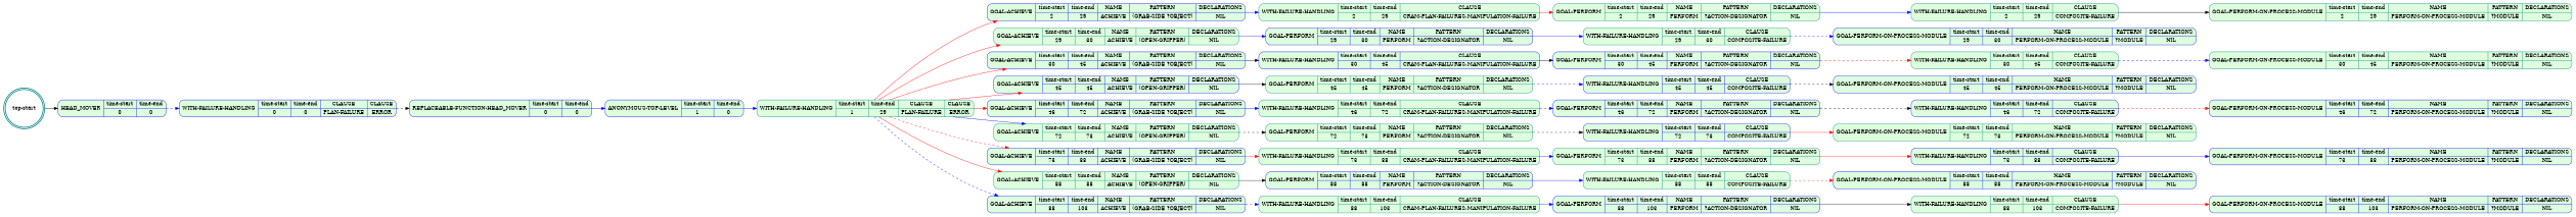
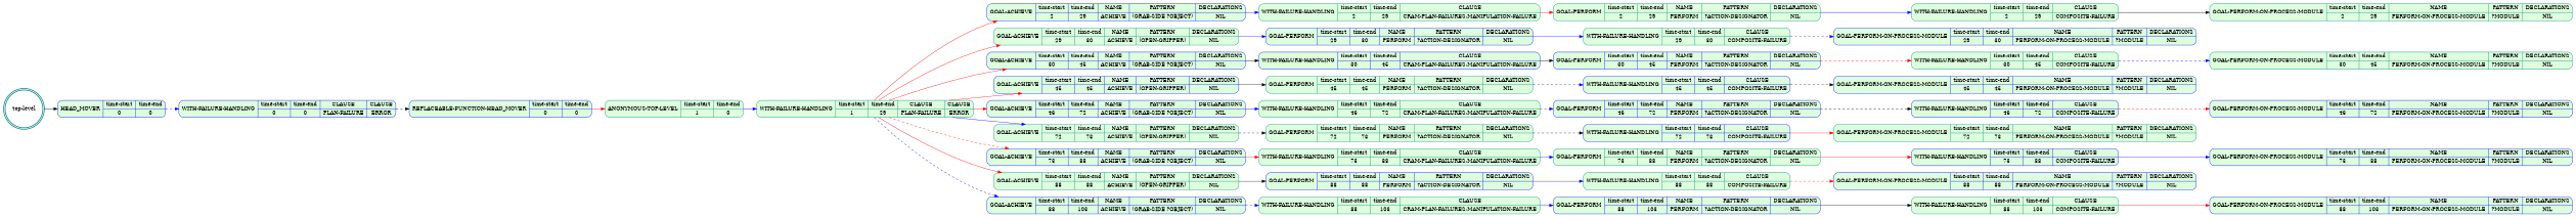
  digraph {
    rankdir=LR
    node [color=blue shape=Mrecord style=filled fillcolor="#ddffdd"]
    edge [color=blue style=solid]
-   n1 [color=teal label="top-start" shape=doublecircle style=bold fillcolor=""]
+   n1 [color=teal label="top-level" shape=doublecircle style=bold fillcolor=""]
    n2 [label="{HEAD_MOVER|{time-start | 0}|{time-end | 0}}"]
    n3 [label="{WITH-FAILURE-HANDLING|{time-start | 0}|{time-end | 0}|{CLAUSE | PLAN-FAILURE}|{CLAUSE | ERROR}}"]
    n4 [label="{REPLACEABLE-FUNCTION-HEAD_MOVER|{time-start | 0}|{time-end | 0}}"]
-   n5 [label="{ANONYMOUS-TOP-LEVEL|{time-start | 1}|{time-end | 0}}"]
+   n5 [color=teal label="{ANONYMOUS-TOP-LEVEL|{time-start | 1}|{time-end | 0}}"]
    n6 [color=teal label="{WITH-FAILURE-HANDLING|{time-start | 1}|{time-end | 29}|{CLAUSE | PLAN-FAILURE}|{CLAUSE | ERROR}}"]
    n7 [label="{GOAL-ACHIEVE|{time-start | 2}|{time-end | 29}|{NAME | ACHIEVE}|{PATTERN | (GRAB-SIDE ?OBJECT)}|{DECLARATIONS | NIL}}"]
    n8 [color=teal label="{GOAL-ACHIEVE|{time-start | 29}|{time-end | 30}|{NAME | ACHIEVE}|{PATTERN | (OPEN-GRIPPER)}|{DECLARATIONS | NIL}}"]
    n9 [label="{GOAL-ACHIEVE|{time-start | 30}|{time-end | 45}|{NAME | ACHIEVE}|{PATTERN | (GRAB-SIDE ?OBJECT)}|{DECLARATIONS | NIL}}"]
    n10 [label="{GOAL-ACHIEVE|{time-start | 45}|{time-end | 45}|{NAME | ACHIEVE}|{PATTERN | (OPEN-GRIPPER)}|{DECLARATIONS | NIL}}"]
    n11 [label="{GOAL-ACHIEVE|{time-start | 46}|{time-end | 72}|{NAME | ACHIEVE}|{PATTERN | (GRAB-SIDE ?OBJECT)}|{DECLARATIONS | NIL}}"]
    n12 [color=teal label="{GOAL-ACHIEVE|{time-start | 72}|{time-end | 73}|{NAME | ACHIEVE}|{PATTERN | (OPEN-GRIPPER)}|{DECLARATIONS | NIL}}"]
    n13 [label="{GOAL-ACHIEVE|{time-start | 73}|{time-end | 88}|{NAME | ACHIEVE}|{PATTERN | (GRAB-SIDE ?OBJECT)}|{DECLARATIONS | NIL}}"]
    n14 [color=teal label="{GOAL-ACHIEVE|{time-start | 88}|{time-end | 88}|{NAME | ACHIEVE}|{PATTERN | (OPEN-GRIPPER)}|{DECLARATIONS | NIL}}"]
    n15 [label="{GOAL-ACHIEVE|{time-start | 88}|{time-end | 103}|{NAME | ACHIEVE}|{PATTERN | (GRAB-SIDE ?OBJECT)}|{DECLARATIONS | NIL}}"]
    n16 [color=teal label="{WITH-FAILURE-HANDLING|{time-start | 2}|{time-end | 29}|{CLAUSE | CRAM-PLAN-FAILURES:MANIPULATION-FAILURE}}"]
    n17 [label="{GOAL-PERFORM|{time-start | 29}|{time-end | 30}|{NAME | PERFORM}|{PATTERN | ?ACTION-DESIGNATOR}|{DECLARATIONS | NIL}}"]
    n18 [label="{WITH-FAILURE-HANDLING|{time-start | 30}|{time-end | 45}|{CLAUSE | CRAM-PLAN-FAILURES:MANIPULATION-FAILURE}}"]
    n19 [color=teal label="{GOAL-PERFORM|{time-start | 45}|{time-end | 45}|{NAME | PERFORM}|{PATTERN | ?ACTION-DESIGNATOR}|{DECLARATIONS | NIL}}"]
    n20 [color=teal label="{WITH-FAILURE-HANDLING|{time-start | 46}|{time-end | 72}|{CLAUSE | CRAM-PLAN-FAILURES:MANIPULATION-FAILURE}}"]
    n21 [color=teal label="{GOAL-PERFORM|{time-start | 72}|{time-end | 73}|{NAME | PERFORM}|{PATTERN | ?ACTION-DESIGNATOR}|{DECLARATIONS | NIL}}"]
    n22 [color=teal label="{WITH-FAILURE-HANDLING|{time-start | 73}|{time-end | 88}|{CLAUSE | CRAM-PLAN-FAILURES:MANIPULATION-FAILURE}}"]
    n23 [label="{GOAL-PERFORM|{time-start | 88}|{time-end | 88}|{NAME | PERFORM}|{PATTERN | ?ACTION-DESIGNATOR}|{DECLARATIONS | NIL}}"]
    n24 [color=teal label="{WITH-FAILURE-HANDLING|{time-start | 88}|{time-end | 103}|{CLAUSE | CRAM-PLAN-FAILURES:MANIPULATION-FAILURE}}"]
    n25 [color=teal label="{GOAL-PERFORM|{time-start | 2}|{time-end | 29}|{NAME | PERFORM}|{PATTERN | ?ACTION-DESIGNATOR}|{DECLARATIONS | NIL}}"]
    n26 [color=teal label="{WITH-FAILURE-HANDLING|{time-start | 2}|{time-end | 29}|{CLAUSE | COMPOSITE-FAILURE}}"]
    n27 [color=teal label="{GOAL-PERFORM-ON-PROCESS-MODULE|{time-start | 2}|{time-end | 29}|{NAME | PERFORM-ON-PROCESS-MODULE}|{PATTERN | ?MODULE}|{DECLARATIONS | NIL}}"]
    n28 [color=teal label="{WITH-FAILURE-HANDLING|{time-start | 29}|{time-end | 30}|{CLAUSE | COMPOSITE-FAILURE}}"]
    n29 [label="{GOAL-PERFORM-ON-PROCESS-MODULE|{time-start | 29}|{time-end | 30}|{NAME | PERFORM-ON-PROCESS-MODULE}|{PATTERN | ?MODULE}|{DECLARATIONS | NIL}}"]
    n30 [label="{GOAL-PERFORM|{time-start | 30}|{time-end | 45}|{NAME | PERFORM}|{PATTERN | ?ACTION-DESIGNATOR}|{DECLARATIONS | NIL}}"]
    n31 [color=teal label="{WITH-FAILURE-HANDLING|{time-start | 30}|{time-end | 45}|{CLAUSE | COMPOSITE-FAILURE}}"]
    n32 [color=teal label="{GOAL-PERFORM-ON-PROCESS-MODULE|{time-start | 30}|{time-end | 45}|{NAME | PERFORM-ON-PROCESS-MODULE}|{PATTERN | ?MODULE}|{DECLARATIONS | NIL}}"]
    n33 [label="{WITH-FAILURE-HANDLING|{time-start | 45}|{time-end | 45}|{CLAUSE | COMPOSITE-FAILURE}}"]
    n34 [label="{GOAL-PERFORM-ON-PROCESS-MODULE|{time-start | 45}|{time-end | 45}|{NAME | PERFORM-ON-PROCESS-MODULE}|{PATTERN | ?MODULE}|{DECLARATIONS | NIL}}"]
    n35 [label="{GOAL-PERFORM|{time-start | 46}|{time-end | 72}|{NAME | PERFORM}|{PATTERN | ?ACTION-DESIGNATOR}|{DECLARATIONS | NIL}}"]
    n36 [label="{WITH-FAILURE-HANDLING|{time-start | 46}|{time-end | 72}|{CLAUSE | COMPOSITE-FAILURE}}"]
    n37 [label="{GOAL-PERFORM-ON-PROCESS-MODULE|{time-start | 46}|{time-end | 72}|{NAME | PERFORM-ON-PROCESS-MODULE}|{PATTERN | ?MODULE}|{DECLARATIONS | NIL}}"]
    n38 [label="{WITH-FAILURE-HANDLING|{time-start | 72}|{time-end | 73}|{CLAUSE | COMPOSITE-FAILURE}}"]
    n39 [color=teal label="{GOAL-PERFORM-ON-PROCESS-MODULE|{time-start | 72}|{time-end | 73}|{NAME | PERFORM-ON-PROCESS-MODULE}|{PATTERN | ?MODULE}|{DECLARATIONS | NIL}}"]
    n40 [color=teal label="{GOAL-PERFORM|{time-start | 73}|{time-end | 88}|{NAME | PERFORM}|{PATTERN | ?ACTION-DESIGNATOR}|{DECLARATIONS | NIL}}"]
    n41 [label="{WITH-FAILURE-HANDLING|{time-start | 73}|{time-end | 88}|{CLAUSE | COMPOSITE-FAILURE}}"]
    n42 [label="{GOAL-PERFORM-ON-PROCESS-MODULE|{time-start | 73}|{time-end | 88}|{NAME | PERFORM-ON-PROCESS-MODULE}|{PATTERN | ?MODULE}|{DECLARATIONS | NIL}}"]
    n43 [color=teal label="{WITH-FAILURE-HANDLING|{time-start | 88}|{time-end | 88}|{CLAUSE | COMPOSITE-FAILURE}}"]
    n44 [label="{GOAL-PERFORM-ON-PROCESS-MODULE|{time-start | 88}|{time-end | 88}|{NAME | PERFORM-ON-PROCESS-MODULE}|{PATTERN | ?MODULE}|{DECLARATIONS | NIL}}"]
    n45 [label="{GOAL-PERFORM|{time-start | 88}|{time-end | 103}|{NAME | PERFORM}|{PATTERN | ?ACTION-DESIGNATOR}|{DECLARATIONS | NIL}}"]
    n46 [color=teal label="{WITH-FAILURE-HANDLING|{time-start | 88}|{time-end | 103}|{CLAUSE | COMPOSITE-FAILURE}}"]
    n47 [label="{GOAL-PERFORM-ON-PROCESS-MODULE|{time-start | 88}|{time-end | 103}|{NAME | PERFORM-ON-PROCESS-MODULE}|{PATTERN | ?MODULE}|{DECLARATIONS | NIL}}"]
    n1 -> n2 [color=black]
    n2 -> n3 [style=dashed]
    n3 -> n4 [color=black style=dashed]
-   n4 -> n5
+   n4 -> n5 [color=red]
    n5 -> n6
    n6 -> n7 [color=red]
    n6 -> n8 [color=red]
    n6 -> n9 [color=red]
    n6 -> n10 [color=red]
    n6 -> n11 [color=red]
    n6 -> n12
    n6 -> n13 [color=red style=dashed]
    n6 -> n14 [color=red]
    n6 -> n15 [style=dashed]
    n7 -> n16
    n8 -> n17
    n9 -> n18 [color=black]
    n10 -> n19 [color=black]
    n11 -> n20
    n12 -> n21 [color=black style=dashed]
    n13 -> n22 [color=red]
    n14 -> n23 [color=black]
    n15 -> n24 [style=dashed]
    n16 -> n25 [color=red]
    n17 -> n28
    n18 -> n30 [color=black]
    n19 -> n33 [style=dashed]
    n20 -> n35 [style=dashed]
    n21 -> n38 [color=black style=dashed]
    n22 -> n40
    n23 -> n43
    n24 -> n45
    n25 -> n26
    n26 -> n27 [color=black]
    n28 -> n29 [style=dashed]
    n30 -> n31 [color=red style=dashed]
    n31 -> n32 [style=dashed]
    n33 -> n34 [color=black style=dashed]
    n35 -> n36 [color=black style=dashed]
    n36 -> n37 [color=red style=dashed]
    n38 -> n39 [color=red]
    n40 -> n41 [color=red]
    n41 -> n42
    n43 -> n44 [color=red style=dashed]
    n45 -> n46 [color=black]
    n46 -> n47 [color=red]
  }
